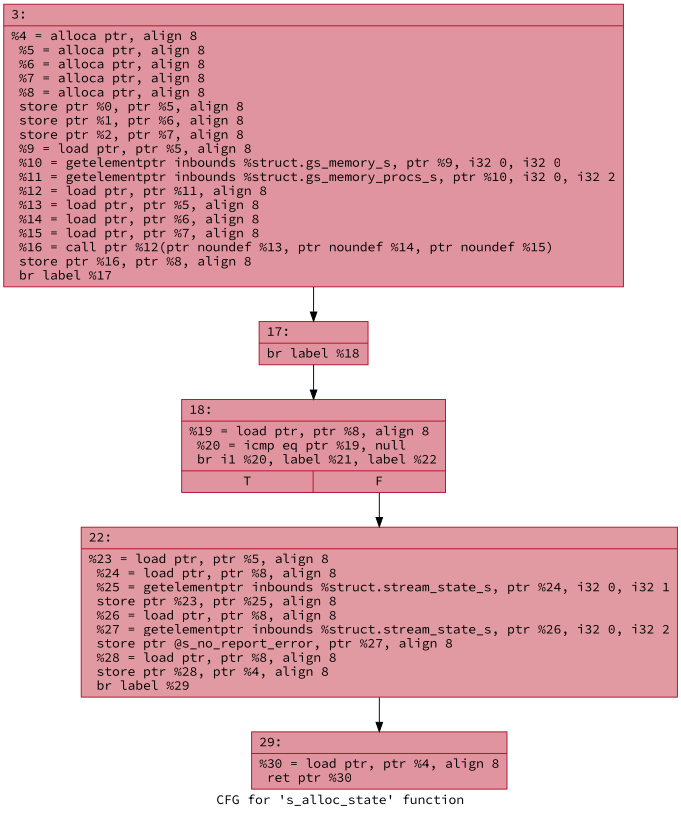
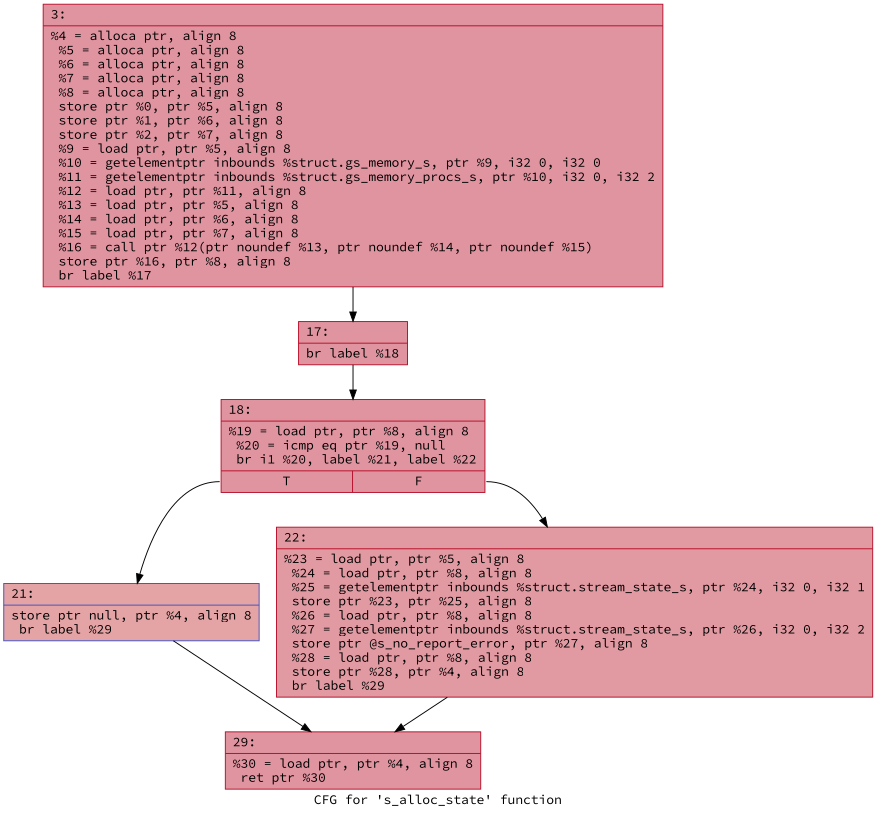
  digraph {
    label="CFG for 's_alloc_state' function"
    fontname="Source Code Pro"
    node [color="#b70d28ff" fillcolor="#b70d2870" fontname="Source Code Pro" shape=record style=filled]
    edge [fontname="Source Code Pro"]
    n1 [label="{3:\l|  %4 = alloca ptr, align 8\l  %5 = alloca ptr, align 8\l  %6 = alloca ptr, align 8\l  %7 = alloca ptr, align 8\l  %8 = alloca ptr, align 8\l  store ptr %0, ptr %5, align 8\l  store ptr %1, ptr %6, align 8\l  store ptr %2, ptr %7, align 8\l  %9 = load ptr, ptr %5, align 8\l  %10 = getelementptr inbounds %struct.gs_memory_s, ptr %9, i32 0, i32 0\l  %11 = getelementptr inbounds %struct.gs_memory_procs_s, ptr %10, i32 0, i32 2\l  %12 = load ptr, ptr %11, align 8\l  %13 = load ptr, ptr %5, align 8\l  %14 = load ptr, ptr %6, align 8\l  %15 = load ptr, ptr %7, align 8\l  %16 = call ptr %12(ptr noundef %13, ptr noundef %14, ptr noundef %15)\l  store ptr %16, ptr %8, align 8\l  br label %17\l}"]
    n2 [label="{17:\l|  br label %18\l}"]
    n3 [label="{18:\l|  %19 = load ptr, ptr %8, align 8\l  %20 = icmp eq ptr %19, null\l  br i1 %20, label %21, label %22\l|{<s0>T|<s1>F}}"]
+   n4 [color="#3d50c3ff" fillcolor="#c32e3170" label="{21:\l|  store ptr null, ptr %4, align 8\l  br label %29\l}"]
    n5 [fillcolor="#bb1b2c70" label="{22:\l|  %23 = load ptr, ptr %5, align 8\l  %24 = load ptr, ptr %8, align 8\l  %25 = getelementptr inbounds %struct.stream_state_s, ptr %24, i32 0, i32 1\l  store ptr %23, ptr %25, align 8\l  %26 = load ptr, ptr %8, align 8\l  %27 = getelementptr inbounds %struct.stream_state_s, ptr %26, i32 0, i32 2\l  store ptr @s_no_report_error, ptr %27, align 8\l  %28 = load ptr, ptr %8, align 8\l  store ptr %28, ptr %4, align 8\l  br label %29\l}"]
    n6 [label="{29:\l|  %30 = load ptr, ptr %4, align 8\l  ret ptr %30\l}"]
    n1 -> n2
    n2 -> n3
+   n3 -> n4 [tailport=s0]
    n3 -> n5 [tailport=s1]
+   n4 -> n6
    n5 -> n6
  }
